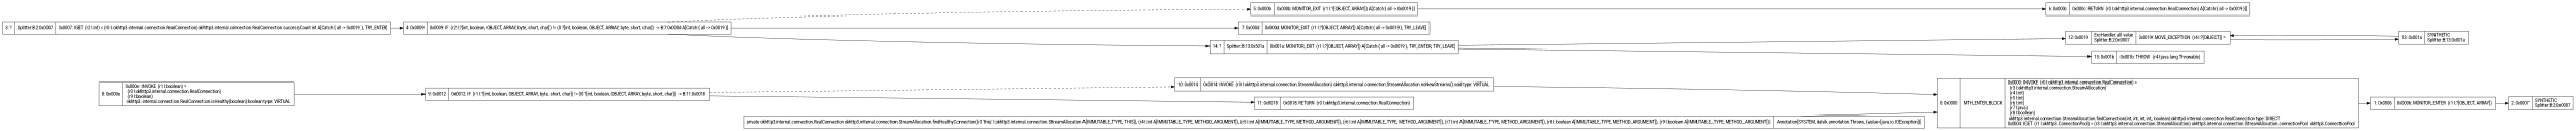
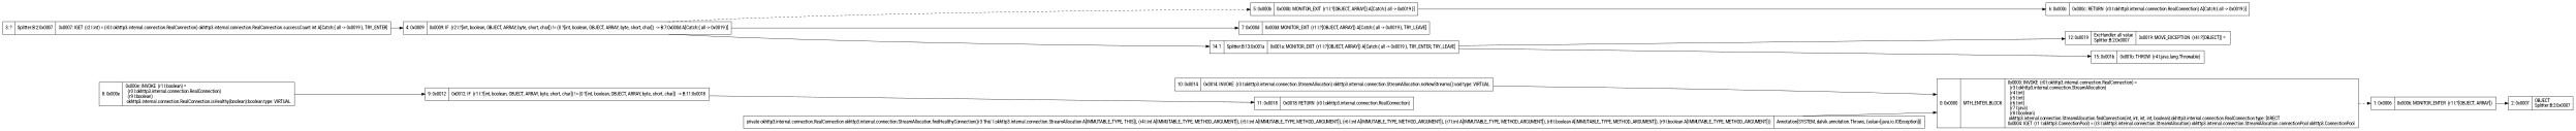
  digraph {
    fontname="Roboto Condensed"
    rankdir=LR
    node [fontname="Roboto Condensed" shape=record]
    edge [fontname="Roboto Condensed"]
    n1 [label="{0\:\ 0x0000|MTH_ENTER_BLOCK\l|0x0000: INVOKE  (r0 I:okhttp3.internal.connection.RealConnection) = \l  (r3 I:okhttp3.internal.connection.StreamAllocation)\l  (r4 I:int)\l  (r5 I:int)\l  (r6 I:int)\l  (r7 I:java)\l  (r8 I:boolean)\l okhttp3.internal.connection.StreamAllocation.findConnection(int, int, int, int, boolean):okhttp3.internal.connection.RealConnection type: DIRECT \l0x0004: IGET  (r1 I:okhttp3.ConnectionPool) = (r3 I:okhttp3.internal.connection.StreamAllocation) okhttp3.internal.connection.StreamAllocation.connectionPool okhttp3.ConnectionPool \l}"]
    n2 [label="{1\:\ 0x0006|0x0006: MONITOR_ENTER  (r1 I:?[OBJECT, ARRAY]) \l}"]
-   n3 [label="{2\:\ 0x0007|SYNTHETIC\lSplitter:B:2:0x0007\l}"]
+   n3 [label="{2\:\ 0x0007|OBJECT\lSplitter:B:2:0x0007\l}"]
    n4 [label="{3\:\ ?|Splitter:B:2:0x0007\l|0x0007: IGET  (r2 I:int) = (r0 I:okhttp3.internal.connection.RealConnection) okhttp3.internal.connection.RealConnection.successCount int A[Catch:\{ all \-\> 0x0019 \}, TRY_ENTER]\l}"]
    n5 [label="{4\:\ 0x0009|0x0009: IF  (r2 I:?[int, boolean, OBJECT, ARRAY, byte, short, char]) != (0 ?[int, boolean, OBJECT, ARRAY, byte, short, char])  \-\> B:7:0x000d A[Catch:\{ all \-\> 0x0019 \}]\l}"]
    n6 [label="{12\:\ 0x0019|ExcHandler: all value\lSplitter:B:2:0x0007\l|0x0019: MOVE_EXCEPTION  (r4 I:?[OBJECT]) =  \l}"]
-   n7 [label="{13\:\ 0x001a|SYNTHETIC\lSplitter:B:13:0x001a\l}"]
    n8 [label="{5\:\ 0x000b|0x000b: MONITOR_EXIT  (r1 I:?[OBJECT, ARRAY]) A[Catch:\{ all \-\> 0x0019 \}]\l}"]
    n9 [label="{7\:\ 0x000d|0x000d: MONITOR_EXIT  (r1 I:?[OBJECT, ARRAY]) A[Catch:\{ all \-\> 0x0019 \}, TRY_LEAVE]\l}"]
-   n10 [label="{14\:\ ?|Splitter:B:13:0x501a\l|0x001a: MONITOR_EXIT  (r1 I:?[OBJECT, ARRAY]) A[Catch:\{ all \-\> 0x0019 \}, TRY_ENTER, TRY_LEAVE]\l}"]
+   n10 [label="{14\:\ ?|Splitter:B:13:0x001a\l|0x001a: MONITOR_EXIT  (r1 I:?[OBJECT, ARRAY]) A[Catch:\{ all \-\> 0x0019 \}, TRY_ENTER, TRY_LEAVE]\l}"]
    n11 [label="{6\:\ 0x000c|0x000c: RETURN  (r0 I:okhttp3.internal.connection.RealConnection) A[Catch:\{ all \-\> 0x0019 \}]\l}"]
    n12 [label="{8\:\ 0x000e|0x000e: INVOKE  (r1 I:boolean) = \l  (r0 I:okhttp3.internal.connection.RealConnection)\l  (r9 I:boolean)\l okhttp3.internal.connection.RealConnection.isHealthy(boolean):boolean type: VIRTUAL \l}"]
    n13 [label="{9\:\ 0x0012|0x0012: IF  (r1 I:?[int, boolean, OBJECT, ARRAY, byte, short, char]) != (0 ?[int, boolean, OBJECT, ARRAY, byte, short, char])  \-\> B:11:0x0018 \l}"]
    n14 [label="{10\:\ 0x0014|0x0014: INVOKE  (r3 I:okhttp3.internal.connection.StreamAllocation) okhttp3.internal.connection.StreamAllocation.noNewStreams():void type: VIRTUAL \l}"]
    n15 [label="{11\:\ 0x0018|0x0018: RETURN  (r0 I:okhttp3.internal.connection.RealConnection) \l}"]
    n16 [label="{15\:\ 0x001b|0x001b: THROW  (r4 I:java.lang.Throwable) \l}"]
    n17 [label="{private okhttp3.internal.connection.RealConnection okhttp3.internal.connection.StreamAllocation.findHealthyConnection((r3 'this' I:okhttp3.internal.connection.StreamAllocation A[IMMUTABLE_TYPE, THIS]), (r4 I:int A[IMMUTABLE_TYPE, METHOD_ARGUMENT]), (r5 I:int A[IMMUTABLE_TYPE, METHOD_ARGUMENT]), (r6 I:int A[IMMUTABLE_TYPE, METHOD_ARGUMENT]), (r7 I:int A[IMMUTABLE_TYPE, METHOD_ARGUMENT]), (r8 I:boolean A[IMMUTABLE_TYPE, METHOD_ARGUMENT]), (r9 I:boolean A[IMMUTABLE_TYPE, METHOD_ARGUMENT]))  | Annotation[SYSTEM, dalvik.annotation.Throws, \{value=[java.io.IOException]\}]\l}"]
-   n1 -> n2
+   n1 -> n2 [style=dashed]
    n2 -> n3
    n4 -> n5
    n5 -> n8 [style=dashed]
    n5 -> n9
    n5 -> n10
-   n6 -> n7
-   n7 -> n6
    n8 -> n11
    n10 -> n6
    n10 -> n16
    n12 -> n13
-   n13 -> n14 [style=dashed]
    n13 -> n15
    n14 -> n1
    n17 -> n1
  }
